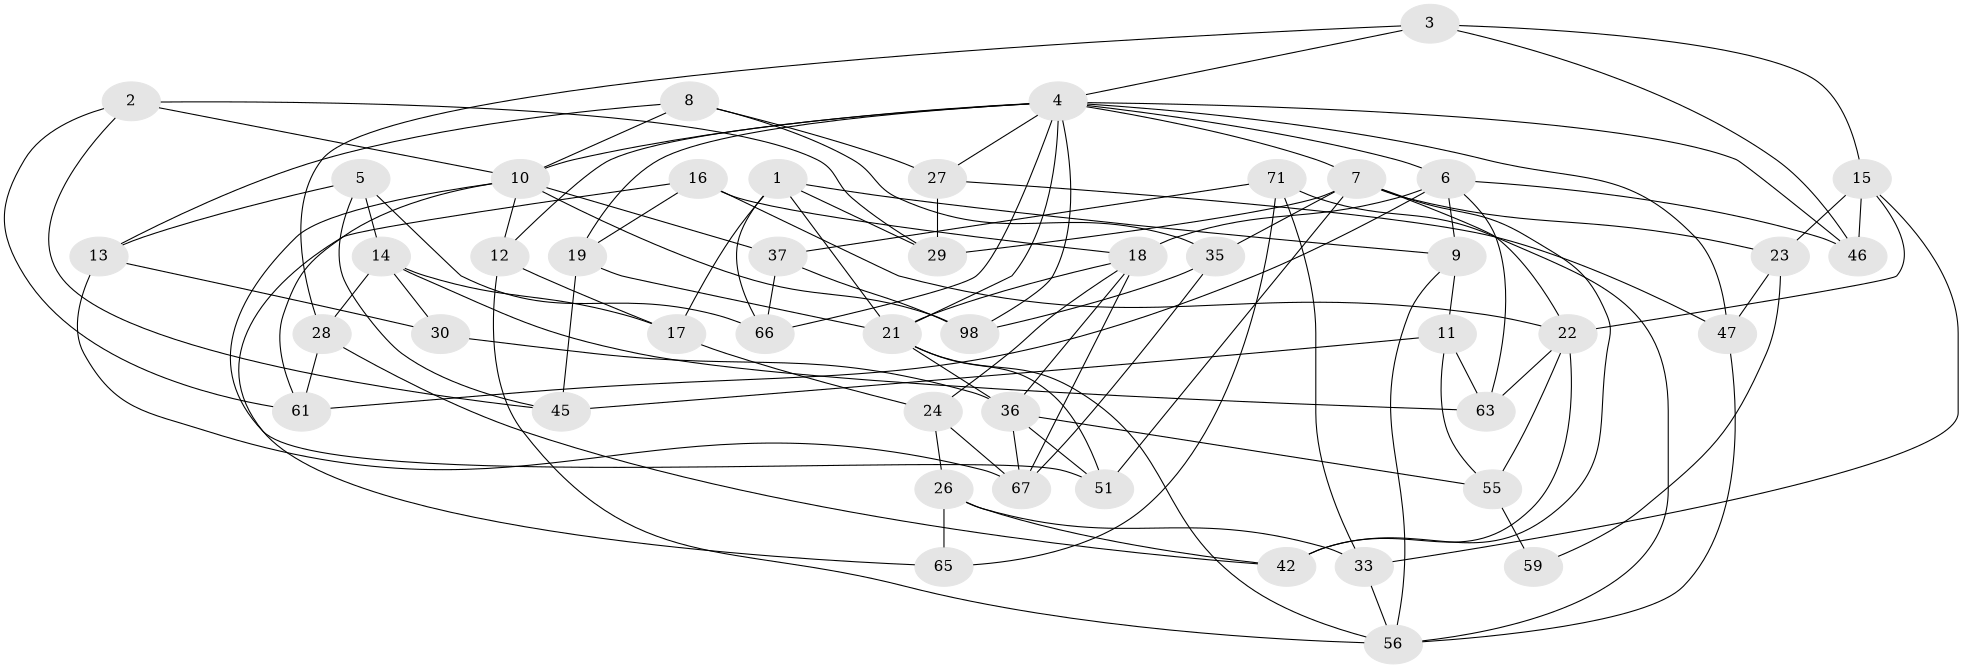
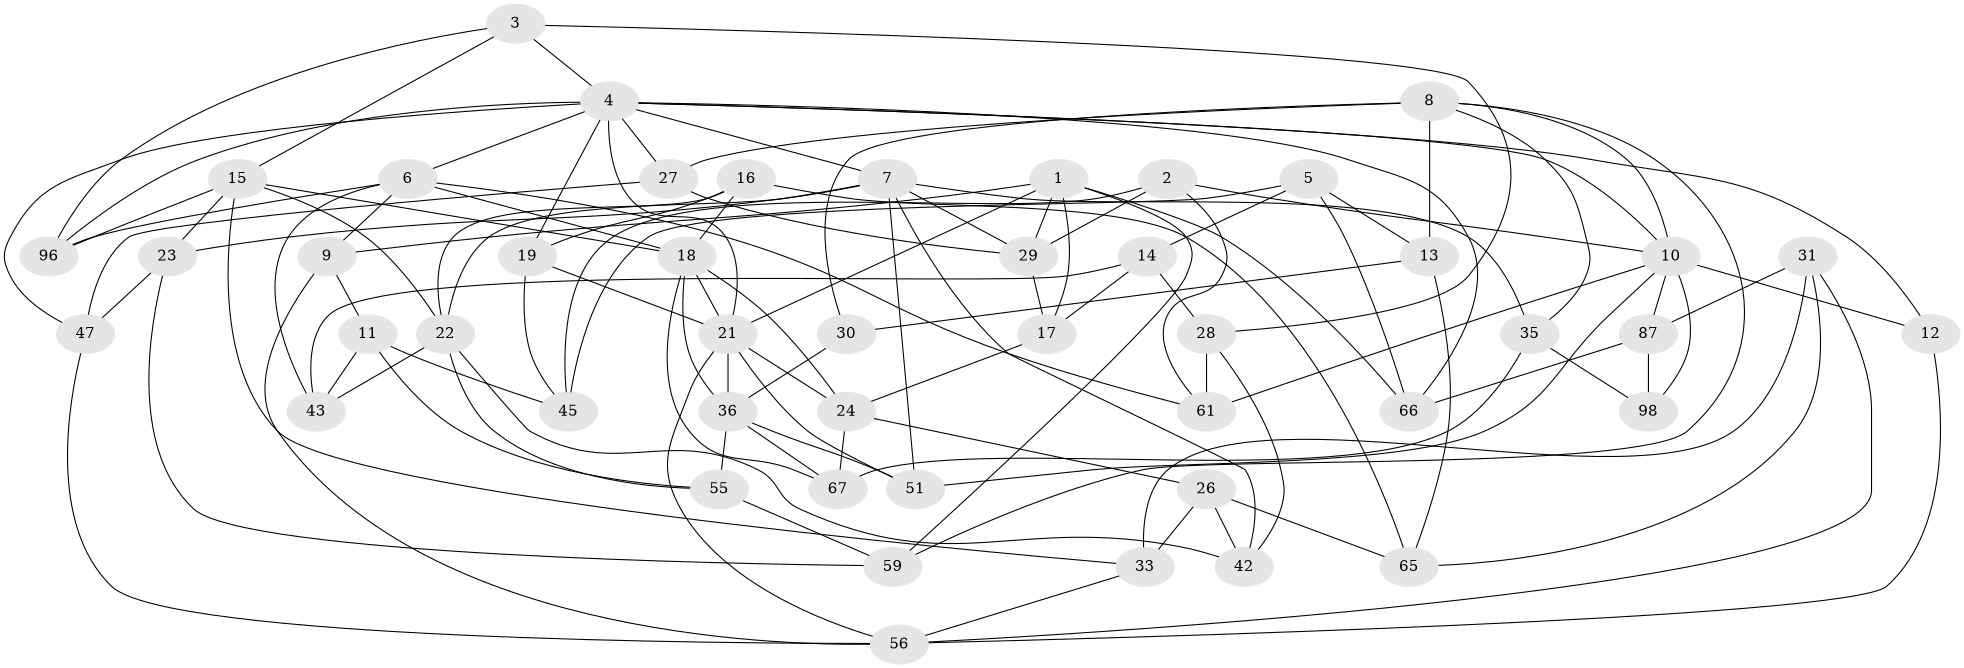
  graph {
    node [color=gray90 style=filled]
    1 [super="+33"]
    9
    17
    21 [super="+40+50"]
    29
    59
    66
    11
    56 [super="+58"]
    24 [super="+68"]
    51
    36 [super="+48"]
    10 [super="+57"]
    61
    12
    n16 [label=98]
-   37
+   37 [label=87]
    2
    45
    4 [super="+54+44+60"]
-   46
+   46 [label=96]
    6 [super="+43"]
    7 [super="+41+25"]
    19
    27
    47
    3
    15 [super="+20"]
    28
    18 [super="+32+53"]
    22 [super="+34"]
    23
    n33 [label=33]
    42
-   63
+   63 [label=43]
    35
    5
    13
    14
    30
    65
    67
    55
    8 [super="+52"]
    16
    26
-   31 [label=71]
+   31
    1 -- 9
    1 -- 17
    1 -- 21
    1 -- 29
+   1 -- 59
    1 -- 66
    9 -- 11
    9 -- 56
    17 -- 24
    21 -- 56
+   21 -- 24 [weight=2]
    21 -- 51
    21 -- 36
    11 -- 45
    11 -- 63
    11 -- 55
    24 -- 67
    24 -- 26
    36 -- 51
    36 -- 67
    36 -- 55
    10 -- 51
    10 -- 61
    10 -- 12
    10 -- n16
    10 -- 37
-   12 -- 17
+   29 -- 17
    12 -- 56
    37 -- 66
    37 -- n16
    2 -- 29
    2 -- 10
    2 -- 61
    2 -- 45
    4 -- 21
    4 -- 66
    4 -- 10
    4 -- 12
-   4 -- n16
    4 -- 46
    4 -- 6
    4 -- 7
    4 -- 19
    4 -- 27
    4 -- 47
    6 -- 9
    6 -- 61
    6 -- 46
    6 -- 18
    6 -- 63
    7 -- 29
    7 -- 51
    7 -- 22
    7 -- 23
    7 -- 42
    7 -- 35
    19 -- 21
    19 -- 45
    27 -- 29
    27 -- 47
    47 -- 56
    3 -- 4
    3 -- 46
    3 -- 15
    3 -- 28
    15 -- 46
+   15 -- 18
    15 -- 22
    15 -- 23
    15 -- n33
    28 -- 61
    28 -- 42
    18 -- 21 [weight=2]
    18 -- 24
    18 -- 36
    18 -- 67
    22 -- 42
    22 -- 63
    22 -- 55
    23 -- 59
    23 -- 47
    n33 -- 56
    35 -- n16
    35 -- 67
    5 -- 66
    5 -- 45
    5 -- 13
    5 -- 14
    13 -- 30
-   13 -- 67
+   13 -- 65
    14 -- 17
    14 -- 28
    14 -- 63
    30 -- 36
    55 -- 59
+   8 -- 59
    8 -- 10
    8 -- 27
    8 -- 35
    8 -- 13
-   14 -- 30
+   8 -- 30
    16 -- 19
    16 -- 18
    16 -- 22
    16 -- 65
    26 -- n33
    26 -- 42
    26 -- 65
    31 -- 56
    31 -- 37
    31 -- n33
    31 -- 65
  }
